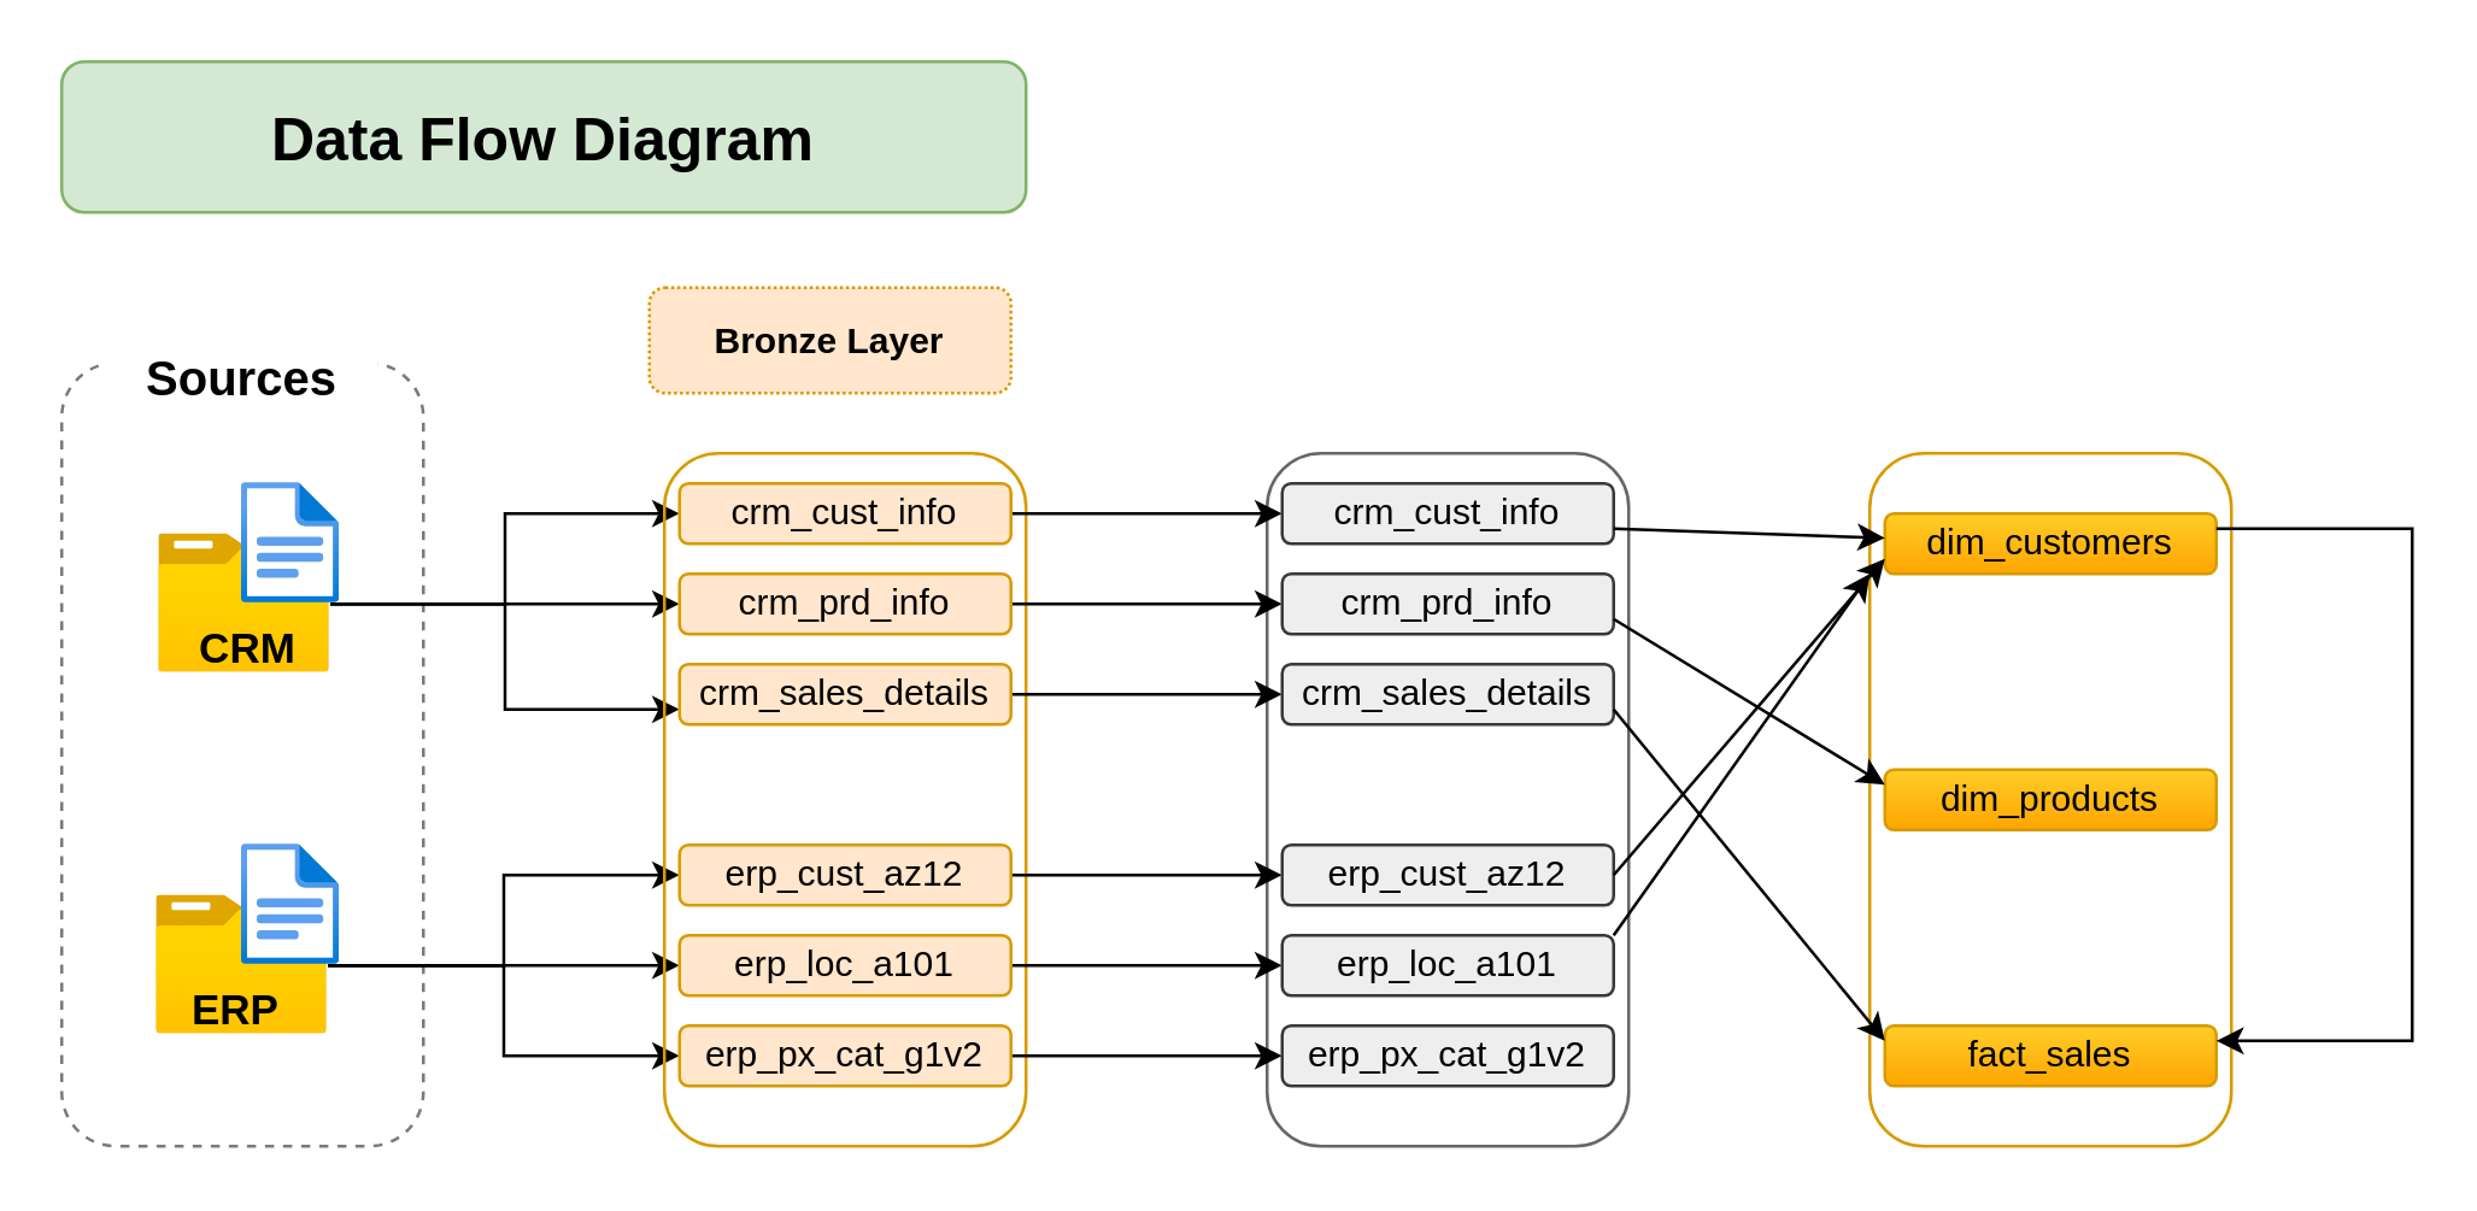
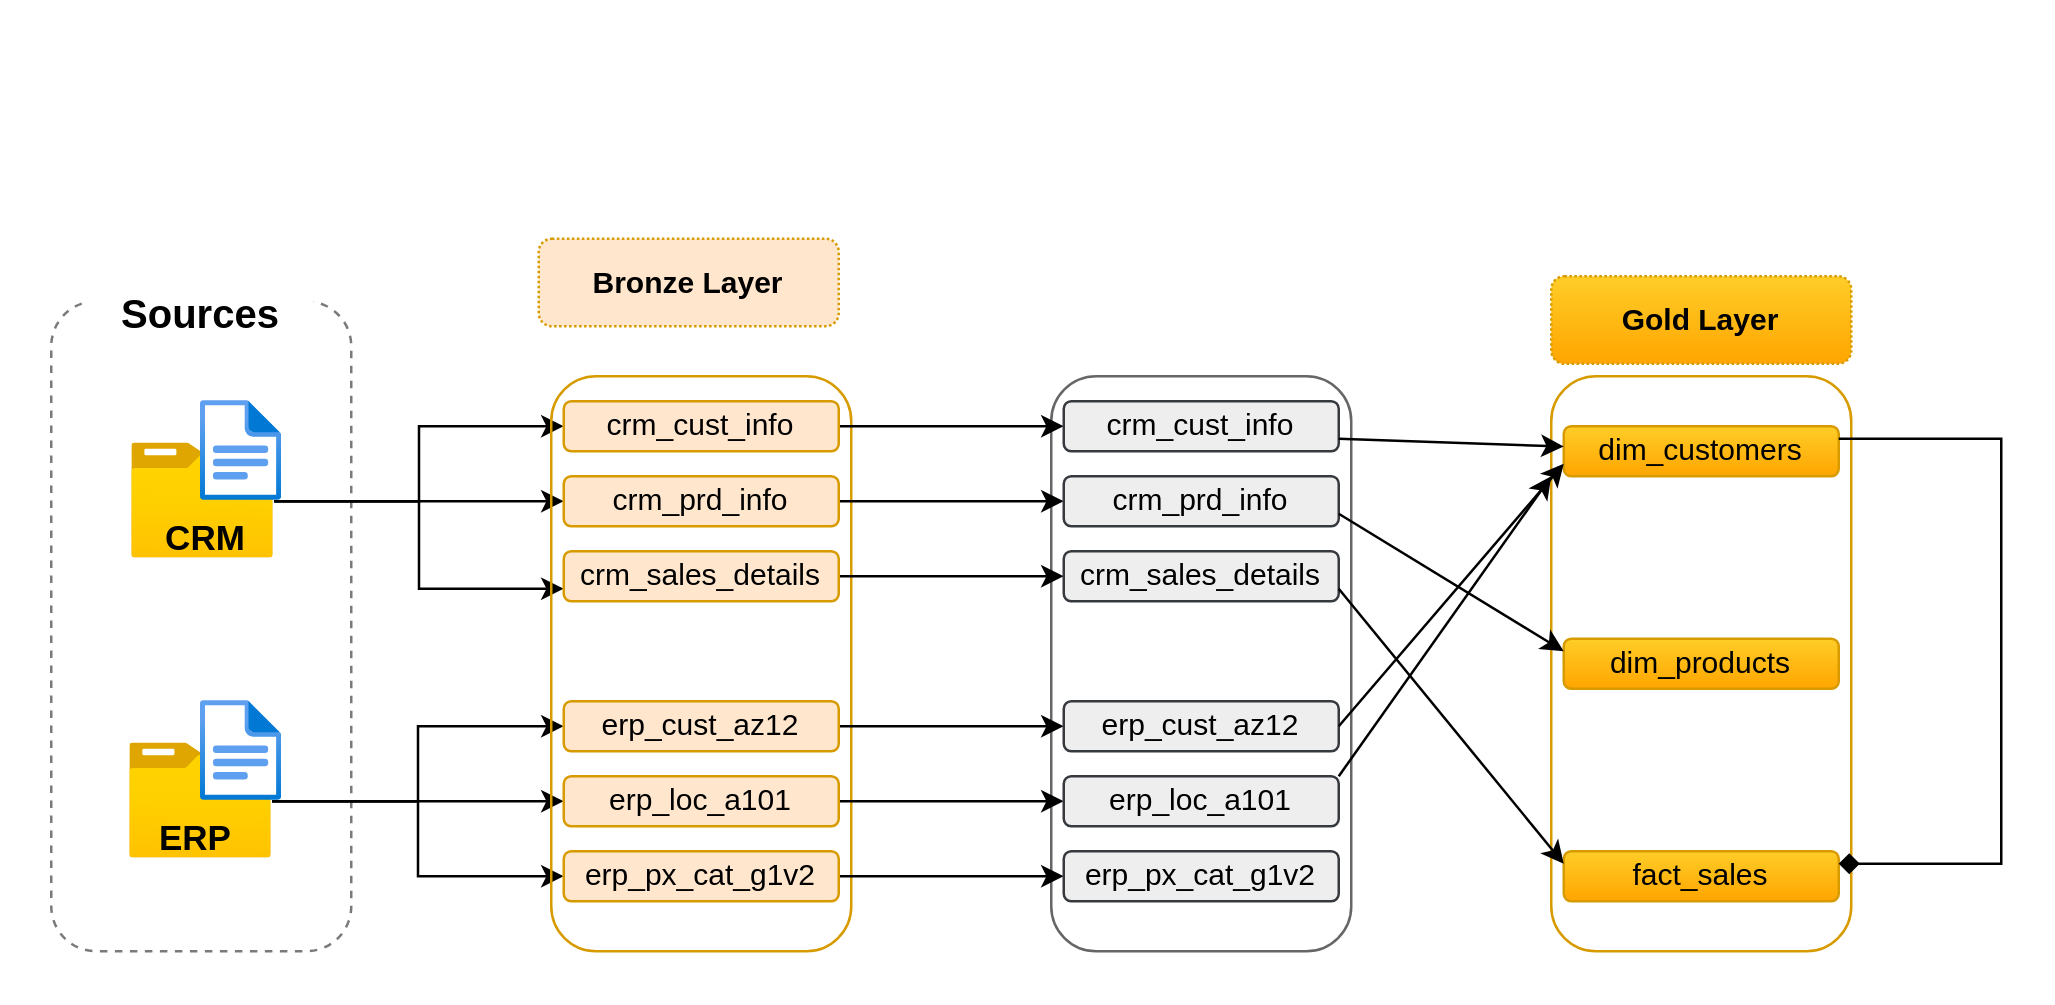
  <mxCell id="0" />
  <mxCell id="1" parent="0" />
- <mxCell id="2" value="&lt;font style=&quot;font-size: 20px;&quot;&gt;&lt;b style=&quot;&quot;&gt;Data Flow Diagram&lt;/b&gt;&lt;/font&gt;" style="text;html=1;align=center;verticalAlign=middle;whiteSpace=wrap;rounded=1;fillColor=#d5e8d4;strokeColor=#82b366;" parent="1" vertex="1"><mxGeometry y="20" width="320" height="50" as="geometry" x="20" /></mxCell>
  <mxCell id="3" value="" style="rounded=1;whiteSpace=wrap;html=1;dashed=1;fillColor=none;strokeColor=light-dark(#7c7979, #ededed);" parent="1" vertex="1"><mxGeometry y="120" width="120" height="260" as="geometry" x="20" /></mxCell>
  <mxCell id="4" value="&lt;font style=&quot;font-size: 16px;&quot;&gt;Sources&lt;/font&gt;" style="rounded=0;whiteSpace=wrap;html=1;fillColor=default;strokeColor=none;fontStyle=1" parent="1" vertex="1"><mxGeometry x="35" y="110" width="90" height="30" as="geometry" /></mxCell>
  <mxCell id="5" style="edgeStyle=orthogonalEdgeStyle;rounded=0;orthogonalLoop=1;jettySize=auto;html=1;" parent="1" source="8" target="23" edge="1"><mxGeometry relative="1" as="geometry" /></mxCell>
  <mxCell id="6" style="edgeStyle=orthogonalEdgeStyle;rounded=0;orthogonalLoop=1;jettySize=auto;html=1;entryX=0;entryY=0.5;entryDx=0;entryDy=0;" parent="1" source="8" target="25" edge="1"><mxGeometry relative="1" as="geometry" /></mxCell>
  <mxCell id="7" style="edgeStyle=orthogonalEdgeStyle;rounded=0;orthogonalLoop=1;jettySize=auto;html=1;entryX=0;entryY=0.75;entryDx=0;entryDy=0;" parent="1" source="8" target="27" edge="1"><mxGeometry relative="1" as="geometry" /></mxCell>
  <mxCell id="8" value="" style="image;aspect=fixed;html=1;points=[];align=center;fontSize=12;image=img/lib/azure2/general/Folder_Blank.svg;" parent="1" vertex="1"><mxGeometry x="52.46" y="177" width="56.68" height="46" as="geometry" /></mxCell>
  <mxCell id="9" style="edgeStyle=orthogonalEdgeStyle;rounded=0;orthogonalLoop=1;jettySize=auto;html=1;entryX=0;entryY=0.5;entryDx=0;entryDy=0;" parent="1" source="12" target="31" edge="1"><mxGeometry relative="1" as="geometry" /></mxCell>
  <mxCell id="10" style="edgeStyle=orthogonalEdgeStyle;rounded=0;orthogonalLoop=1;jettySize=auto;html=1;entryX=0;entryY=0.5;entryDx=0;entryDy=0;" parent="1" source="12" target="33" edge="1"><mxGeometry relative="1" as="geometry" /></mxCell>
  <mxCell id="11" style="edgeStyle=orthogonalEdgeStyle;rounded=0;orthogonalLoop=1;jettySize=auto;html=1;entryX=0;entryY=0.5;entryDx=0;entryDy=0;" parent="1" source="12" target="29" edge="1"><mxGeometry relative="1" as="geometry" /></mxCell>
  <mxCell id="12" value="" style="image;aspect=fixed;html=1;points=[];align=center;fontSize=12;image=img/lib/azure2/general/Folder_Blank.svg;" parent="1" vertex="1"><mxGeometry x="51.66" y="297" width="56.68" height="46" as="geometry" /></mxCell>
  <mxCell id="13" value="" style="image;aspect=fixed;html=1;points=[];align=center;fontSize=12;image=img/lib/azure2/general/File.svg;" parent="1" vertex="1"><mxGeometry x="80" y="160" width="32.46" height="40" as="geometry" /></mxCell>
  <mxCell id="14" value="" style="image;aspect=fixed;html=1;points=[];align=center;fontSize=12;image=img/lib/azure2/general/File.svg;" parent="1" vertex="1"><mxGeometry x="80" y="280" width="32.46" height="40" as="geometry" /></mxCell>
  <mxCell id="15" value="&lt;font style=&quot;font-size: 14px;&quot;&gt;&lt;b&gt;CRM&lt;/b&gt;&lt;/font&gt;" style="text;html=1;align=center;verticalAlign=middle;whiteSpace=wrap;rounded=0;" parent="1" vertex="1"><mxGeometry x="52.46" y="200" width="60" height="30" as="geometry" /></mxCell>
  <mxCell id="16" value="&lt;font style=&quot;font-size: 14px;&quot;&gt;&lt;b&gt;ERP&lt;/b&gt;&lt;/font&gt;" style="text;html=1;align=center;verticalAlign=middle;whiteSpace=wrap;rounded=0;" parent="1" vertex="1"><mxGeometry x="48.34" y="320" width="60" height="30" as="geometry" /></mxCell>
  <mxCell id="17" value="" style="rounded=1;whiteSpace=wrap;html=1;fillColor=none;strokeColor=#d79b00;" parent="1" vertex="1"><mxGeometry x="220" y="150" width="120" height="230" as="geometry" /></mxCell>
  <mxCell id="18" value="" style="rounded=1;whiteSpace=wrap;html=1;fillColor=none;strokeColor=#666666;fontColor=#333333;" parent="1" vertex="1"><mxGeometry x="420" y="150" width="120" height="230" as="geometry" /></mxCell>
  <mxCell id="19" value="" style="rounded=1;whiteSpace=wrap;html=1;fillColor=none;strokeColor=#d79b00;gradientColor=#ffa500;" parent="1" vertex="1"><mxGeometry x="620" y="150" width="120" height="230" as="geometry" /></mxCell>
  <mxCell id="20" value="Bronze Layer" style="rounded=1;whiteSpace=wrap;html=1;dashed=1;dashPattern=1 1;fillColor=#ffe6cc;strokeColor=#d79b00;fontStyle=1" parent="1" vertex="1"><mxGeometry x="215" y="95" width="120" height="35" as="geometry" /></mxCell>
+ <mxCell id="21" value="Gold Layer" style="rounded=1;whiteSpace=wrap;html=1;dashed=1;dashPattern=1 1;fillColor=#ffcd28;strokeColor=#d79b00;fontStyle=1;gradientColor=#ffa500;" parent="1" vertex="1"><mxGeometry x="620" y="110" width="120" height="35" as="geometry" /></mxCell>
  <mxCell id="22" style="edgeStyle=orthogonalEdgeStyle;rounded=0;orthogonalLoop=1;jettySize=auto;html=1;entryX=0;entryY=0.5;entryDx=0;entryDy=0;" parent="1" source="23" target="34" edge="1"><mxGeometry relative="1" as="geometry" /></mxCell>
  <mxCell id="23" value="crm_cust_info" style="rounded=1;whiteSpace=wrap;html=1;fillColor=#ffe6cc;strokeColor=#d79b00;" parent="1" vertex="1"><mxGeometry x="225" y="160" width="110" height="20" as="geometry" /></mxCell>
  <mxCell id="24" style="edgeStyle=orthogonalEdgeStyle;rounded=0;orthogonalLoop=1;jettySize=auto;html=1;entryX=0;entryY=0.5;entryDx=0;entryDy=0;" parent="1" source="25" target="35" edge="1"><mxGeometry relative="1" as="geometry" /></mxCell>
  <mxCell id="25" value="crm_prd_info" style="rounded=1;whiteSpace=wrap;html=1;fillColor=#ffe6cc;strokeColor=#d79b00;" parent="1" vertex="1"><mxGeometry x="225" y="190" width="110" height="20" as="geometry" /></mxCell>
  <mxCell id="26" style="edgeStyle=orthogonalEdgeStyle;rounded=0;orthogonalLoop=1;jettySize=auto;html=1;" parent="1" source="27" target="36" edge="1"><mxGeometry relative="1" as="geometry" /></mxCell>
  <mxCell id="27" value="crm_sales_details" style="rounded=1;whiteSpace=wrap;html=1;fillColor=#ffe6cc;strokeColor=#d79b00;" parent="1" vertex="1"><mxGeometry x="225" y="220" width="110" height="20" as="geometry" /></mxCell>
  <mxCell id="28" style="edgeStyle=orthogonalEdgeStyle;rounded=0;orthogonalLoop=1;jettySize=auto;html=1;" parent="1" source="29" target="37" edge="1"><mxGeometry relative="1" as="geometry" /></mxCell>
  <mxCell id="29" value="erp_cust_az12" style="rounded=1;whiteSpace=wrap;html=1;fillColor=#ffe6cc;strokeColor=#d79b00;" parent="1" vertex="1"><mxGeometry x="225" y="280" width="110" height="20" as="geometry" /></mxCell>
  <mxCell id="30" style="edgeStyle=orthogonalEdgeStyle;rounded=0;orthogonalLoop=1;jettySize=auto;html=1;entryX=0;entryY=0.5;entryDx=0;entryDy=0;" parent="1" source="31" target="38" edge="1"><mxGeometry relative="1" as="geometry" /></mxCell>
  <mxCell id="31" value="erp_loc_a101" style="rounded=1;whiteSpace=wrap;html=1;fillColor=#ffe6cc;strokeColor=#d79b00;" parent="1" vertex="1"><mxGeometry x="225" y="310" width="110" height="20" as="geometry" /></mxCell>
  <mxCell id="32" style="edgeStyle=orthogonalEdgeStyle;rounded=0;orthogonalLoop=1;jettySize=auto;html=1;" parent="1" source="33" target="39" edge="1"><mxGeometry relative="1" as="geometry" /></mxCell>
  <mxCell id="33" value="erp_px_cat_g1v2" style="rounded=1;whiteSpace=wrap;html=1;fillColor=#ffe6cc;strokeColor=#d79b00;" parent="1" vertex="1"><mxGeometry x="225" y="340" width="110" height="20" as="geometry" /></mxCell>
  <mxCell id="34" value="crm_cust_info" style="rounded=1;whiteSpace=wrap;html=1;fillColor=#eeeeee;strokeColor=#36393d;" parent="1" vertex="1"><mxGeometry x="425" y="160" width="110" height="20" as="geometry" /></mxCell>
  <mxCell id="35" value="crm_prd_info" style="rounded=1;whiteSpace=wrap;html=1;fillColor=#eeeeee;strokeColor=#36393d;" parent="1" vertex="1"><mxGeometry x="425" y="190" width="110" height="20" as="geometry" /></mxCell>
  <mxCell id="36" value="crm_sales_details" style="rounded=1;whiteSpace=wrap;html=1;fillColor=#eeeeee;strokeColor=#36393d;" parent="1" vertex="1"><mxGeometry x="425" y="220" width="110" height="20" as="geometry" /></mxCell>
  <mxCell id="37" value="erp_cust_az12" style="rounded=1;whiteSpace=wrap;html=1;fillColor=#eeeeee;strokeColor=#36393d;" parent="1" vertex="1"><mxGeometry x="425" y="280" width="110" height="20" as="geometry" /></mxCell>
  <mxCell id="38" value="erp_loc_a101" style="rounded=1;whiteSpace=wrap;html=1;fillColor=#eeeeee;strokeColor=#36393d;" parent="1" vertex="1"><mxGeometry x="425" y="310" width="110" height="20" as="geometry" /></mxCell>
  <mxCell id="39" value="erp_px_cat_g1v2" style="rounded=1;whiteSpace=wrap;html=1;fillColor=#eeeeee;strokeColor=#36393d;" parent="1" vertex="1"><mxGeometry x="425" y="340" width="110" height="20" as="geometry" /></mxCell>
  <mxCell id="40" value="dim_customers" style="rounded=1;whiteSpace=wrap;html=1;fillColor=#ffcd28;strokeColor=#d79b00;gradientColor=#ffa500;" vertex="1" parent="1"><mxGeometry x="625" y="170" width="110" height="20" as="geometry" /></mxCell>
  <mxCell id="41" value="dim_products" style="rounded=1;whiteSpace=wrap;html=1;fillColor=#ffcd28;strokeColor=#d79b00;gradientColor=#ffa500;" vertex="1" parent="1"><mxGeometry x="625" y="255" width="110" height="20" as="geometry" /></mxCell>
  <mxCell id="42" value="fact_sales" style="rounded=1;whiteSpace=wrap;html=1;fillColor=#ffcd28;strokeColor=#d79b00;gradientColor=#ffa500;" vertex="1" parent="1"><mxGeometry x="625" y="340" width="110" height="20" as="geometry" /></mxCell>
  <mxCell id="43" value="" style="endArrow=classic;html=1;rounded=0;exitX=1;exitY=0.75;exitDx=0;exitDy=0;" edge="1" parent="1" source="34" target="40"><mxGeometry width="50" height="50" relative="1" as="geometry"><mxPoint x="575" y="230" as="sourcePoint" /><mxPoint x="625" y="180" as="targetPoint" /></mxGeometry></mxCell>
  <mxCell id="44" value="" style="endArrow=classic;html=1;rounded=0;exitX=1;exitY=0.5;exitDx=0;exitDy=0;entryX=0;entryY=0.75;entryDx=0;entryDy=0;" edge="1" parent="1" source="37" target="40"><mxGeometry width="50" height="50" relative="1" as="geometry"><mxPoint x="545" y="185" as="sourcePoint" /><mxPoint x="635" y="188" as="targetPoint" /></mxGeometry></mxCell>
  <mxCell id="45" value="" style="endArrow=classic;html=1;rounded=0;exitX=1;exitY=0;exitDx=0;exitDy=0;" edge="1" parent="1" source="38"><mxGeometry width="50" height="50" relative="1" as="geometry"><mxPoint x="528" y="320" as="sourcePoint" /><mxPoint x="620" y="190" as="targetPoint" /></mxGeometry></mxCell>
  <mxCell id="46" value="" style="endArrow=classic;html=1;rounded=0;exitX=1;exitY=0.75;exitDx=0;exitDy=0;entryX=0;entryY=0.25;entryDx=0;entryDy=0;" edge="1" parent="1" source="35" target="41"><mxGeometry width="50" height="50" relative="1" as="geometry"><mxPoint x="545" y="320" as="sourcePoint" /><mxPoint x="630" y="200" as="targetPoint" /></mxGeometry></mxCell>
  <mxCell id="47" value="" style="endArrow=classic;html=1;rounded=0;exitX=1;exitY=0.75;exitDx=0;exitDy=0;entryX=0;entryY=0.25;entryDx=0;entryDy=0;" edge="1" parent="1" source="36" target="42"><mxGeometry width="50" height="50" relative="1" as="geometry"><mxPoint x="545" y="215" as="sourcePoint" /><mxPoint x="635" y="270" as="targetPoint" /></mxGeometry></mxCell>
- <mxCell id="48" value="" style="endArrow=classic;html=1;rounded=0;entryX=1;entryY=0.25;entryDx=0;entryDy=0;exitX=1;exitY=0.25;exitDx=0;exitDy=0;" edge="1" parent="1" source="40" target="42"><mxGeometry width="50" height="50" relative="1" as="geometry"><mxPoint x="420" y="180" as="sourcePoint" /><mxPoint x="470" y="130" as="targetPoint" /><Array as="points"><mxPoint x="800" y="175" /><mxPoint x="800" y="210" /><mxPoint x="800" y="345" /></Array></mxGeometry></mxCell>
+ <mxCell id="48" value="" style="endArrow=diamond;html=1;rounded=0;entryX=1;entryY=0.25;entryDx=0;entryDy=0;exitX=1;exitY=0.25;exitDx=0;exitDy=0;" edge="1" parent="1" source="40" target="42"><mxGeometry width="50" height="50" relative="1" as="geometry"><mxPoint x="420" y="180" as="sourcePoint" /><mxPoint x="470" y="130" as="targetPoint" /><Array as="points"><mxPoint x="800" y="175" /><mxPoint x="800" y="210" /><mxPoint x="800" y="345" /></Array></mxGeometry></mxCell>
